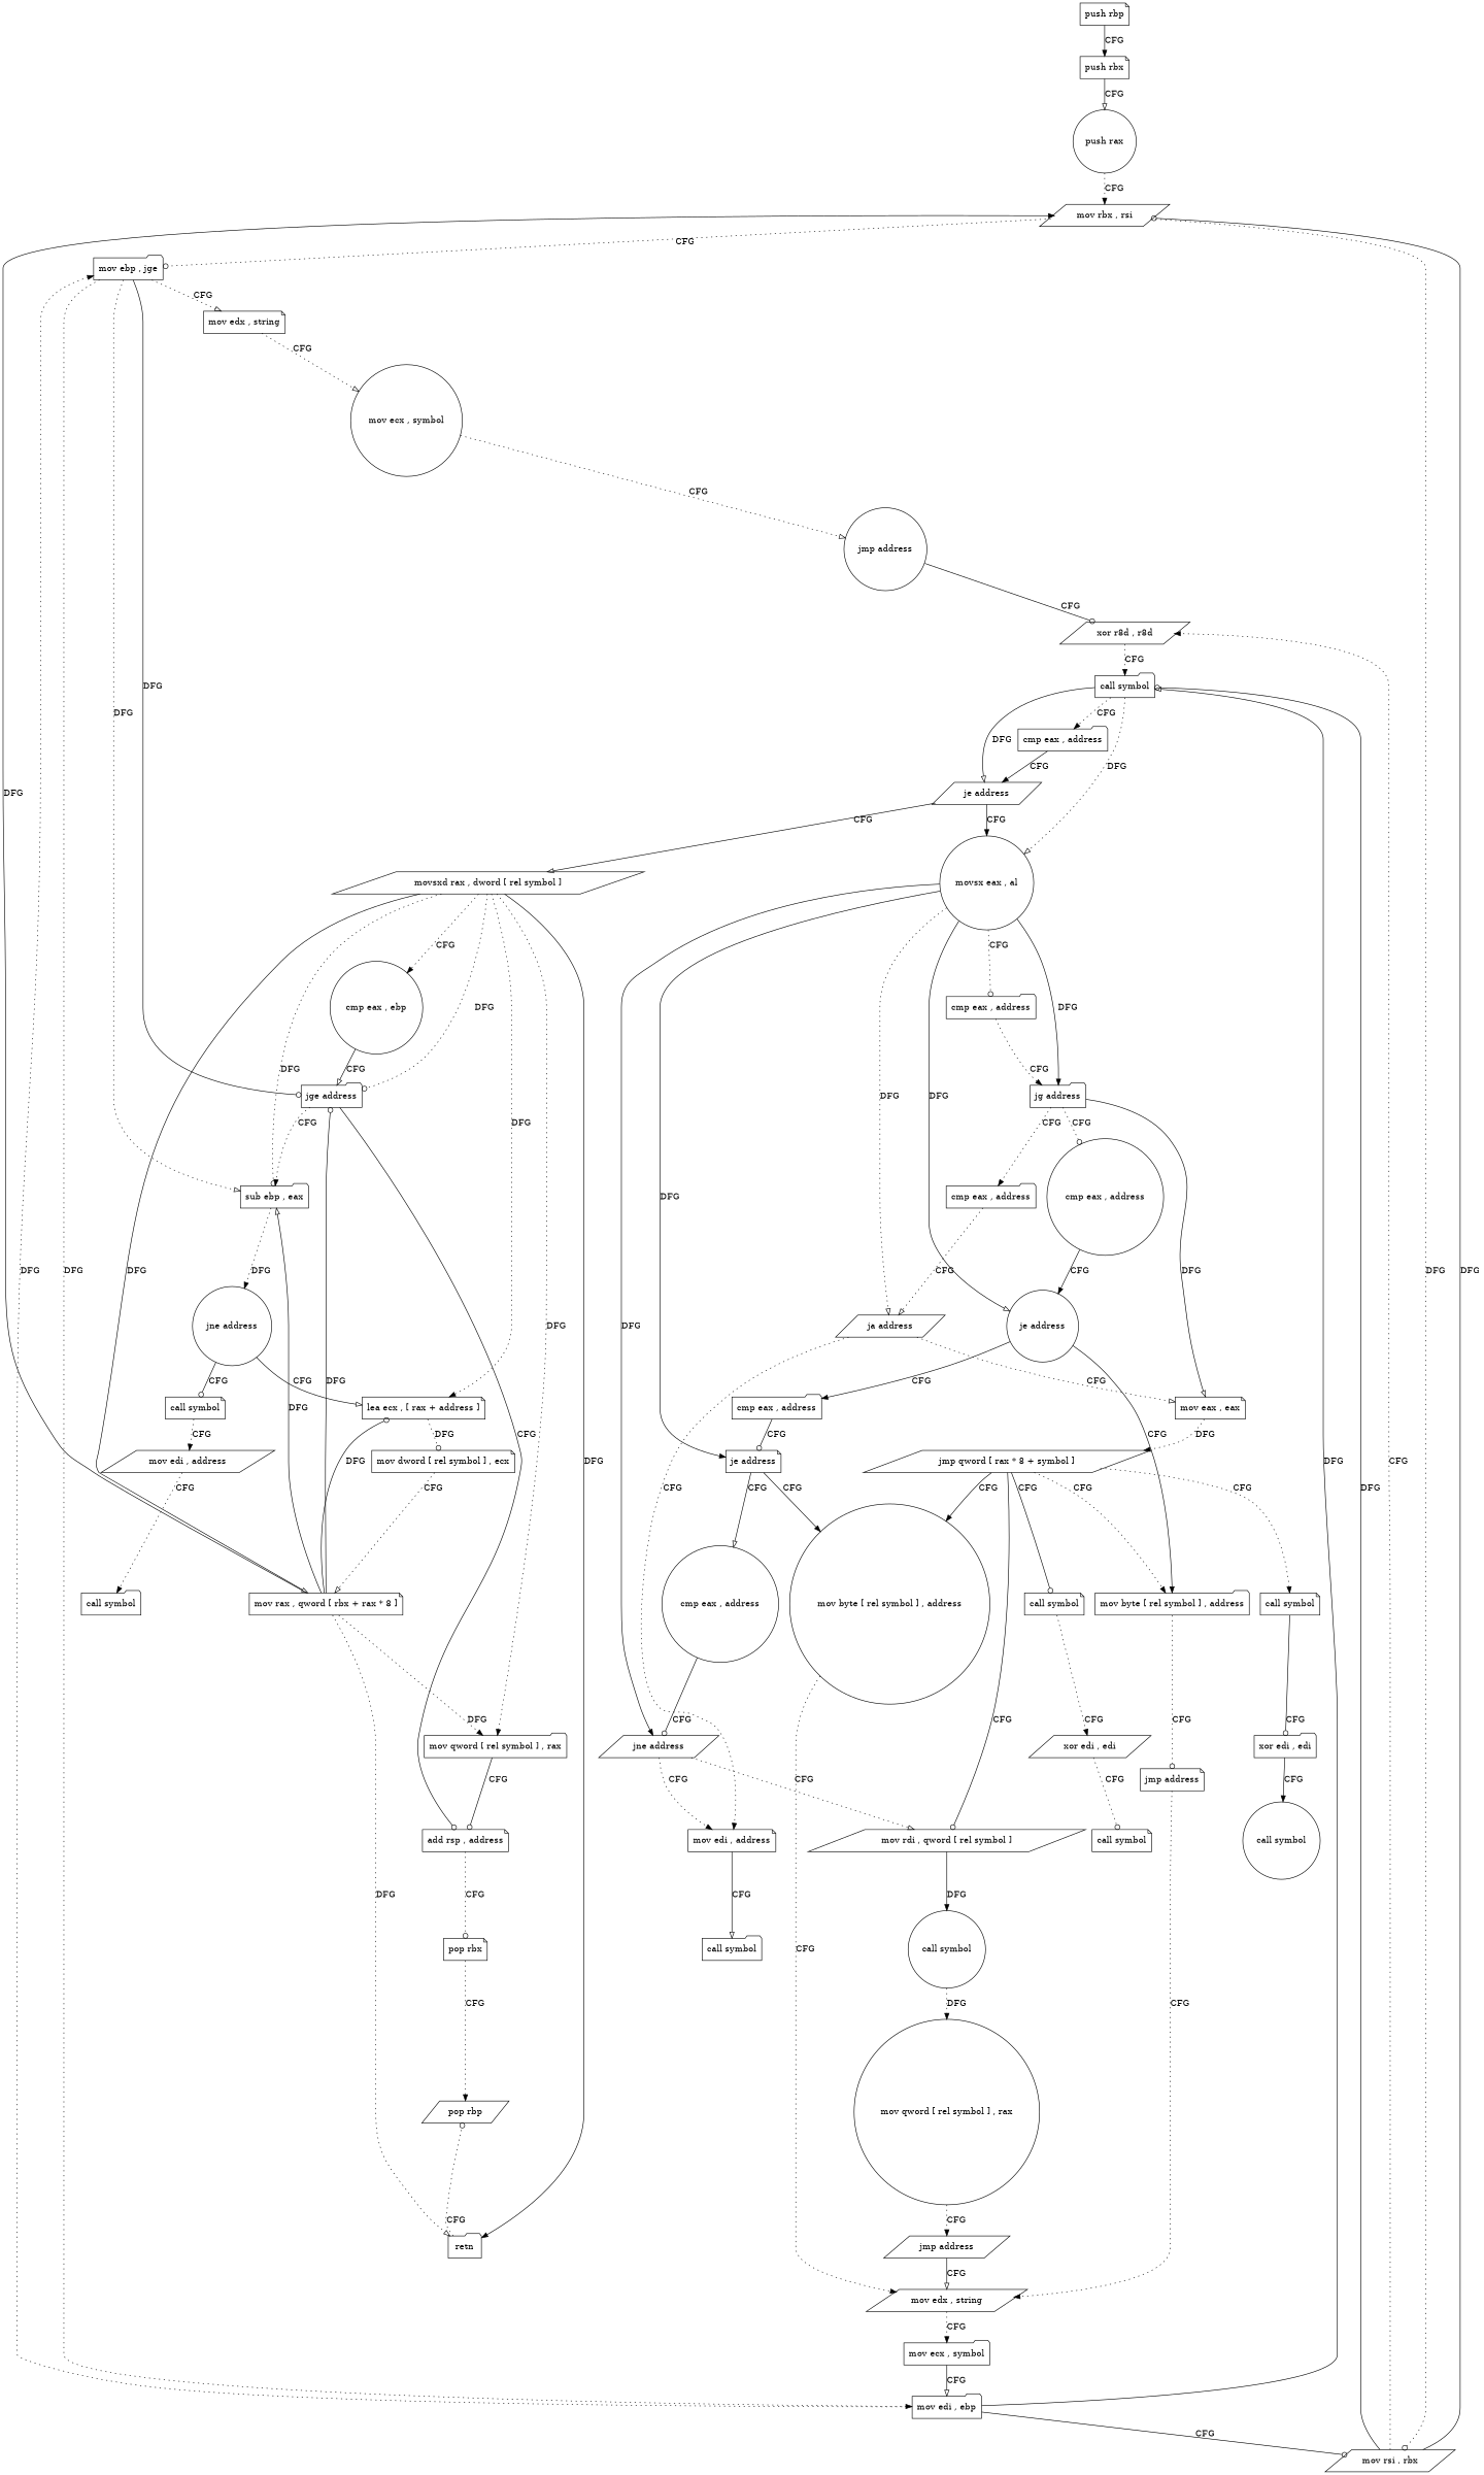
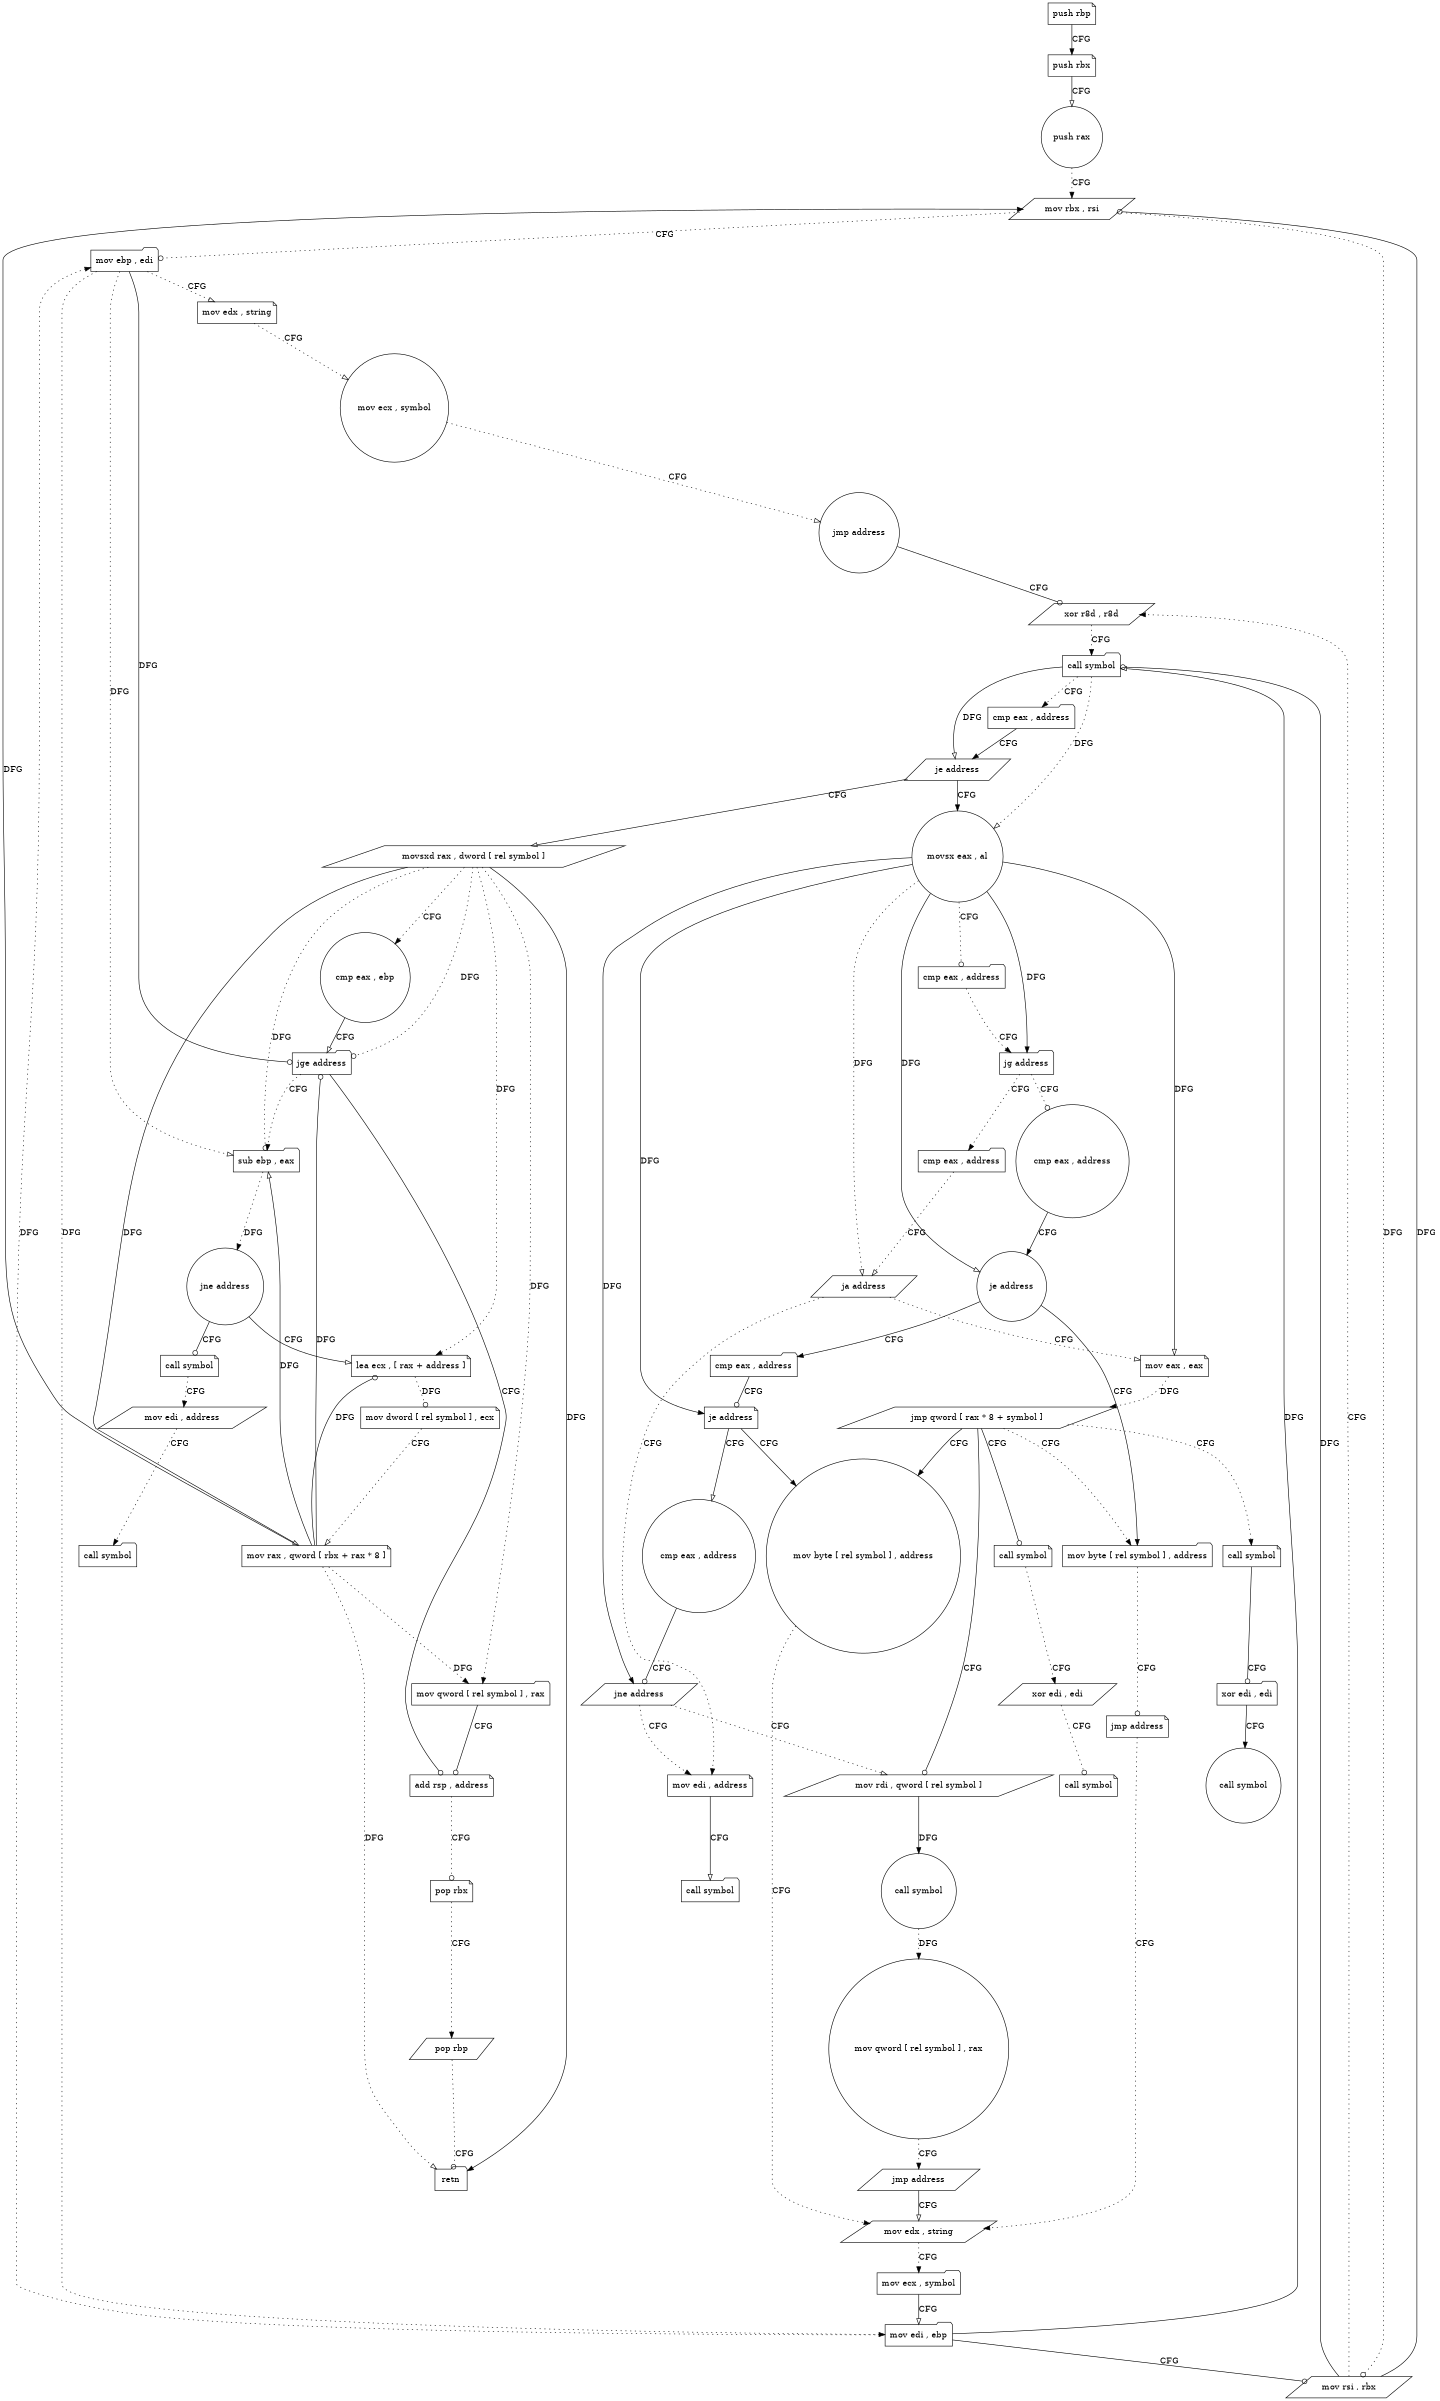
  digraph {
    fontname="DejaVu Serif"
    node [fontname="DejaVu Serif" shape=folder]
    edge [arrowhead=normal fontname="DejaVu Serif" style=dotted]
    n1 [label="push rbp" shape=note]
    n2 [label="push rbx" shape=note]
    n3 [label="push rax" shape=circle]
    n4 [label="mov rbx , rsi" shape=parallelogram]
-   n5 [label="mov ebp , jge"]
+   n5 [label="mov ebp , edi"]
    n6 [label="mov rsi , rbx" shape=parallelogram]
    n7 [label="mov edx , string" shape=note]
    n8 [label="jge address"]
    n9 [label="sub ebp , eax"]
    n10 [label="mov edi , ebp"]
    n11 [label="mov rax , qword [ rbx + rax * 8 ]" shape=note]
    n12 [label=retn]
    n13 [label="lea ecx , [ rax + address ]" shape=note]
    n14 [label="mov qword [ rel symbol ] , rax"]
    n15 [label="xor r8d , r8d" shape=parallelogram]
    n16 [label="call symbol"]
    n17 [label="mov ecx , symbol" shape=circle]
    n18 [label="add rsp , address" shape=note]
    n19 [label="jne address" shape=circle]
    n20 [label="jmp address" shape=circle]
    n21 [label="cmp eax , address"]
    n22 [label="je address" shape=parallelogram]
    n23 [label="movsx eax , al" shape=circle]
    n24 [label="movsxd rax , dword [ rel symbol ]" shape=parallelogram]
    n25 [label="cmp eax , address"]
    n26 [label="jg address"]
    n27 [label="je address" shape=circle]
    n28 [label="ja address" shape=parallelogram]
    n29 [label="mov eax , eax" shape=note]
    n30 [label="je address" shape=note]
    n31 [label="jne address" shape=parallelogram]
    n32 [label="cmp eax , ebp" shape=circle]
    n33 [label="mov dword [ rel symbol ] , ecx" shape=note]
    n34 [label="cmp eax , address" shape=circle]
    n35 [label="cmp eax , address"]
    n36 [label="mov byte [ rel symbol ] , address"]
    n37 [label="cmp eax , address"]
    n38 [label="mov edi , address" shape=note]
    n39 [label="jmp qword [ rax * 8 + symbol ]" shape=parallelogram]
    n40 [label="mov byte [ rel symbol ] , address" shape=circle]
    n41 [label="cmp eax , address" shape=circle]
    n42 [label="mov rdi , qword [ rel symbol ]" shape=parallelogram]
    n43 [label="pop rbx" shape=note]
    n44 [label="pop rbp" shape=parallelogram]
    n45 [label="call symbol" shape=note]
    n46 [label="mov edi , address" shape=parallelogram]
    n47 [label="call symbol"]
    n48 [label="jmp address" shape=note]
    n49 [label="mov edx , string" shape=parallelogram]
    n50 [label="call symbol"]
    n51 [label="call symbol" shape=note]
    n52 [label="call symbol" shape=note]
    n53 [label="mov ecx , symbol"]
    n54 [label="call symbol" shape=circle]
    n55 [label="xor edi , edi"]
    n56 [label="xor edi , edi" shape=parallelogram]
    n57 [label="mov qword [ rel symbol ] , rax" shape=circle]
    n58 [label="call symbol" shape=circle]
    n59 [label="call symbol" shape=note]
    n60 [label="jmp address" shape=parallelogram]
    n1 -> n2 [label=CFG style=solid]
    n2 -> n3 [arrowhead=onormal label=CFG style=solid]
    n3 -> n4 [label=CFG]
    n4 -> n5 [arrowhead=odot label=CFG]
    n4 -> n6 [arrowhead=odot label=DFG]
    n5 -> n7 [arrowhead=onormal label=CFG]
    n5 -> n8 [arrowhead=odot label=DFG style=solid]
    n5 -> n9 [arrowhead=onormal label=DFG]
    n5 -> n10 [label=DFG]
    n6 -> n4 [arrowhead=odot label=DFG style=solid]
    n6 -> n15 [label=CFG]
    n6 -> n16 [arrowhead=odot label=DFG style=solid]
    n7 -> n17 [arrowhead=onormal label=CFG]
    n8 -> n9 [label=CFG]
    n8 -> n18 [arrowhead=odot label=CFG style=solid]
    n9 -> n19 [label=DFG]
    n10 -> n5 [label=DFG]
    n10 -> n6 [arrowhead=odot label=CFG style=solid]
    n10 -> n16 [arrowhead=onormal label=DFG style=solid]
    n11 -> n4 [label=DFG style=solid]
    n11 -> n8 [arrowhead=odot label=DFG style=solid]
    n11 -> n9 [arrowhead=onormal label=DFG style=solid]
    n11 -> n12 [arrowhead=onormal label=DFG]
    n11 -> n13 [arrowhead=odot label=DFG style=solid]
    n11 -> n14 [label=DFG]
    n13 -> n33 [arrowhead=odot label=DFG]
    n14 -> n18 [arrowhead=odot label=CFG style=solid]
    n15 -> n16 [label=CFG]
    n16 -> n21 [label=CFG]
    n16 -> n22 [arrowhead=onormal label=DFG style=solid]
    n16 -> n23 [arrowhead=onormal label=DFG]
    n17 -> n20 [arrowhead=onormal label=CFG]
    n18 -> n43 [arrowhead=odot label=CFG]
    n19 -> n13 [arrowhead=onormal label=CFG style=solid]
    n19 -> n45 [arrowhead=odot label=CFG style=solid]
    n20 -> n15 [arrowhead=odot label=CFG style=solid]
    n21 -> n22 [label=CFG style=solid]
    n22 -> n23 [label=CFG style=solid]
    n22 -> n24 [arrowhead=onormal label=CFG style=solid]
    n23 -> n25 [arrowhead=odot label=CFG]
    n23 -> n26 [label=DFG style=solid]
    n23 -> n27 [arrowhead=onormal label=DFG style=solid]
    n23 -> n28 [arrowhead=onormal label=DFG]
-   n26 -> n29 [arrowhead=onormal label=DFG style=solid]
+   n23 -> n29 [arrowhead=onormal label=DFG style=solid]
    n23 -> n30 [label=DFG style=solid]
    n23 -> n31 [label=DFG style=solid]
    n24 -> n8 [arrowhead=odot label=DFG]
    n24 -> n9 [arrowhead=odot label=DFG]
    n24 -> n11 [arrowhead=onormal label=DFG style=solid]
    n24 -> n12 [label=DFG style=solid]
    n24 -> n13 [label=DFG]
    n24 -> n14 [label=DFG]
    n24 -> n32 [label=CFG]
    n25 -> n26 [label=CFG]
    n26 -> n34 [arrowhead=odot label=CFG]
    n26 -> n35 [label=CFG]
    n27 -> n36 [label=CFG style=solid]
    n27 -> n37 [label=CFG style=solid]
    n28 -> n29 [arrowhead=onormal label=CFG]
    n28 -> n38 [label=CFG]
    n29 -> n39 [label=DFG]
    n30 -> n40 [label=CFG style=solid]
    n30 -> n41 [arrowhead=onormal label=CFG style=solid]
    n31 -> n38 [label=CFG]
    n31 -> n42 [arrowhead=onormal label=CFG]
    n32 -> n8 [arrowhead=onormal label=CFG style=solid]
    n33 -> n11 [arrowhead=onormal label=CFG]
    n34 -> n27 [label=CFG style=solid]
    n35 -> n28 [arrowhead=onormal label=CFG]
    n36 -> n48 [arrowhead=odot label=CFG]
    n37 -> n30 [arrowhead=odot label=CFG style=solid]
    n38 -> n50 [arrowhead=onormal label=CFG style=solid]
    n39 -> n36 [label=CFG]
    n39 -> n40 [label=CFG style=solid]
    n39 -> n42 [arrowhead=odot label=CFG style=solid]
    n39 -> n51 [label=CFG]
    n39 -> n52 [arrowhead=odot label=CFG style=solid]
    n40 -> n49 [label=CFG]
    n41 -> n31 [arrowhead=odot label=CFG style=solid]
    n42 -> n54 [label=DFG style=solid]
    n43 -> n44 [label=CFG]
-   n12 -> n44 [arrowhead=odot label=CFG]
+   n44 -> n12 [arrowhead=odot label=CFG]
    n45 -> n46 [label=CFG]
    n46 -> n47 [label=CFG]
    n48 -> n49 [label=CFG]
    n49 -> n53 [label=CFG]
    n51 -> n55 [arrowhead=odot label=CFG style=solid]
    n52 -> n56 [label=CFG]
    n53 -> n10 [arrowhead=onormal label=CFG style=solid]
    n54 -> n57 [label=DFG]
    n55 -> n58 [label=CFG style=solid]
    n56 -> n59 [arrowhead=odot label=CFG]
    n57 -> n60 [label=CFG]
    n60 -> n49 [arrowhead=onormal label=CFG style=solid]
  }
